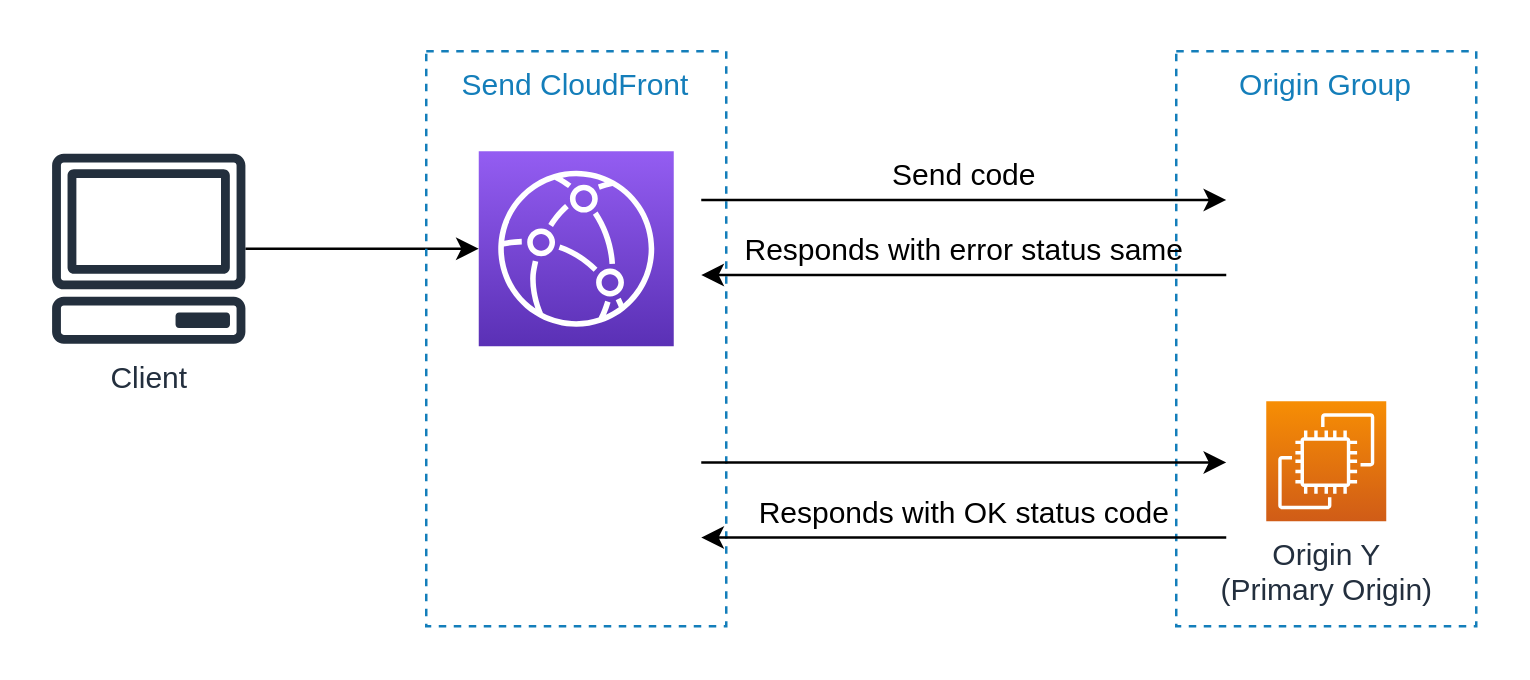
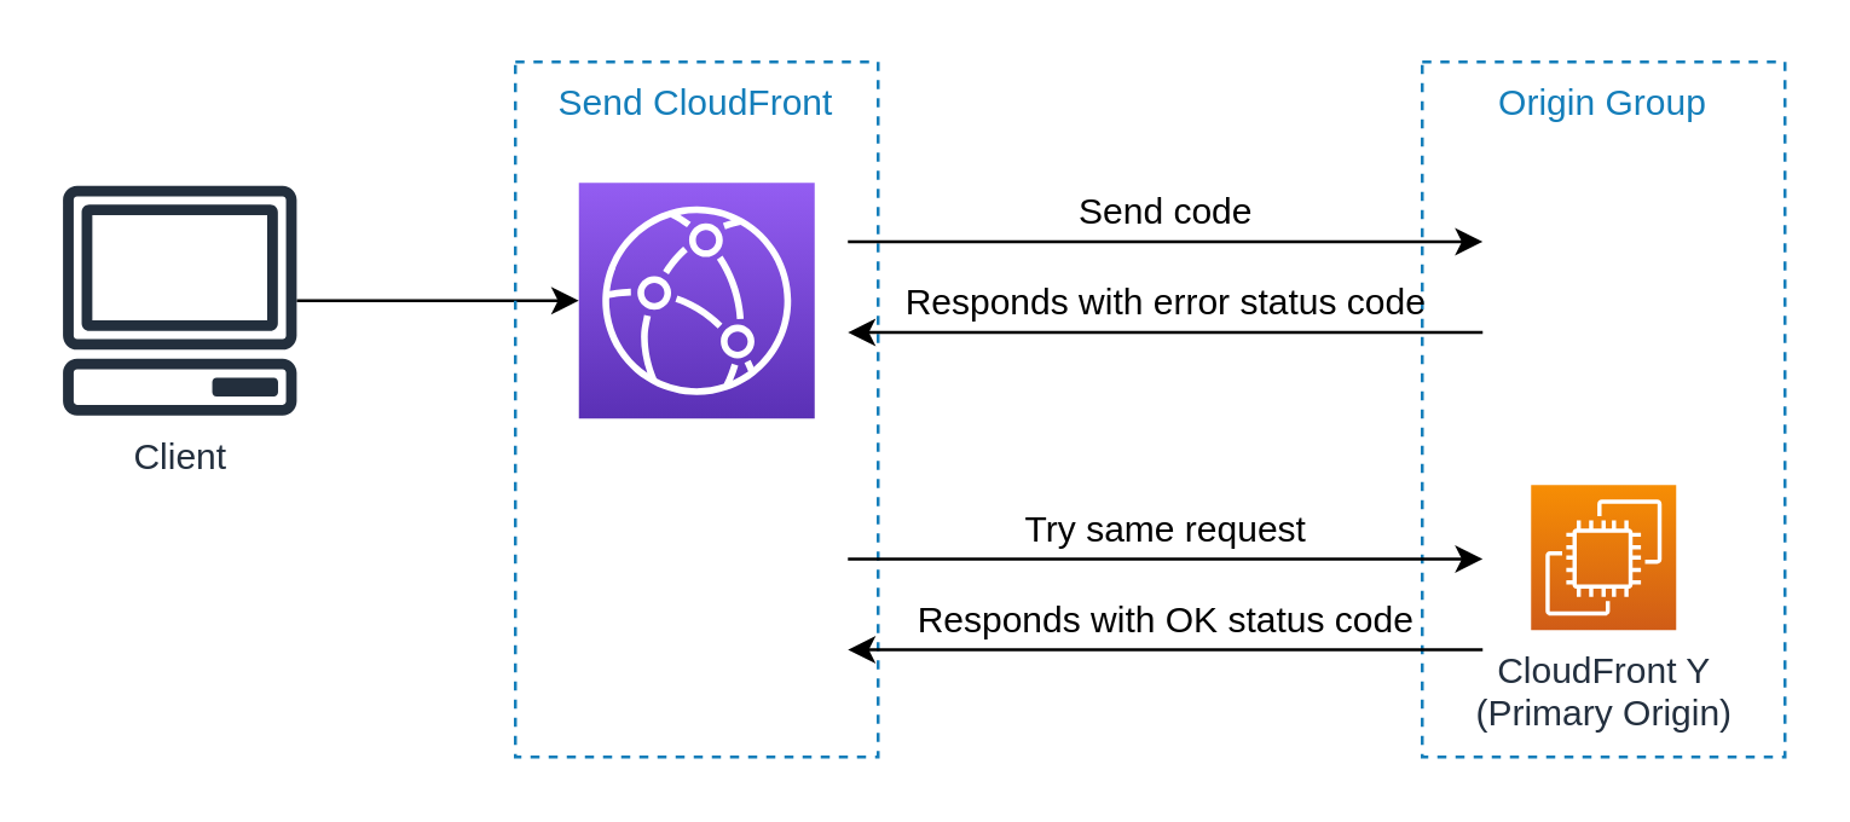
  <mxCell id="0" />
  <mxCell id="1" parent="0" />
  <mxCell id="2" style="edgeStyle=orthogonalEdgeStyle;rounded=0;orthogonalLoop=1;jettySize=auto;html=1;" edge="1" parent="1" source="3" target="5"><mxGeometry relative="1" as="geometry" /></mxCell>
  <mxCell id="3" value="Client" style="sketch=0;outlineConnect=0;fontColor=#232F3E;gradientColor=none;fillColor=#232F3D;strokeColor=none;dashed=0;verticalLabelPosition=bottom;verticalAlign=top;align=center;html=1;fontSize=12;fontStyle=0;aspect=fixed;pointerEvents=1;shape=mxgraph.aws4.client;" vertex="1" parent="1"><mxGeometry x="20" y="61" width="78" height="76" as="geometry" /></mxCell>
  <mxCell id="4" value="Send CloudFront" style="fillColor=none;strokeColor=#147EBA;dashed=1;verticalAlign=top;fontStyle=0;fontColor=#147EBA;whiteSpace=wrap;html=1;" vertex="1" parent="1"><mxGeometry x="170" y="20" width="120" height="230" as="geometry" /></mxCell>
  <mxCell id="5" value="" style="sketch=0;points=[[0,0,0],[0.25,0,0],[0.5,0,0],[0.75,0,0],[1,0,0],[0,1,0],[0.25,1,0],[0.5,1,0],[0.75,1,0],[1,1,0],[0,0.25,0],[0,0.5,0],[0,0.75,0],[1,0.25,0],[1,0.5,0],[1,0.75,0]];outlineConnect=0;fontColor=#232F3E;gradientColor=#945DF2;gradientDirection=north;fillColor=#5A30B5;strokeColor=#ffffff;dashed=0;verticalLabelPosition=bottom;verticalAlign=top;align=center;html=1;fontSize=12;fontStyle=0;aspect=fixed;shape=mxgraph.aws4.resourceIcon;resIcon=mxgraph.aws4.cloudfront;" vertex="1" parent="1"><mxGeometry x="191" y="60" width="78" height="78" as="geometry" /></mxCell>
  <mxCell id="6" value="Origin Group" style="fillColor=none;strokeColor=#147EBA;dashed=1;verticalAlign=top;fontStyle=0;fontColor=#147EBA;whiteSpace=wrap;html=1;" vertex="1" parent="1"><mxGeometry x="470" y="20" width="120" height="230" as="geometry" /></mxCell>
- <mxCell id="7" value="Origin Y&lt;br&gt;(Primary Origin)" style="sketch=0;points=[[0,0,0],[0.25,0,0],[0.5,0,0],[0.75,0,0],[1,0,0],[0,1,0],[0.25,1,0],[0.5,1,0],[0.75,1,0],[1,1,0],[0,0.25,0],[0,0.5,0],[0,0.75,0],[1,0.25,0],[1,0.5,0],[1,0.75,0]];outlineConnect=0;fontColor=#232F3E;gradientColor=#F78E04;gradientDirection=north;fillColor=#D05C17;strokeColor=#ffffff;dashed=0;verticalLabelPosition=bottom;verticalAlign=top;align=center;html=1;fontSize=12;fontStyle=0;aspect=fixed;shape=mxgraph.aws4.resourceIcon;resIcon=mxgraph.aws4.ec2;" vertex="1" parent="1"><mxGeometry x="506" y="160" width="48" height="48" as="geometry" /></mxCell>
+ <mxCell id="7" value="CloudFront Y&lt;br&gt;(Primary Origin)" style="sketch=0;points=[[0,0,0],[0.25,0,0],[0.5,0,0],[0.75,0,0],[1,0,0],[0,1,0],[0.25,1,0],[0.5,1,0],[0.75,1,0],[1,1,0],[0,0.25,0],[0,0.5,0],[0,0.75,0],[1,0.25,0],[1,0.5,0],[1,0.75,0]];outlineConnect=0;fontColor=#232F3E;gradientColor=#F78E04;gradientDirection=north;fillColor=#D05C17;strokeColor=#ffffff;dashed=0;verticalLabelPosition=bottom;verticalAlign=top;align=center;html=1;fontSize=12;fontStyle=0;aspect=fixed;shape=mxgraph.aws4.resourceIcon;resIcon=mxgraph.aws4.ec2;" vertex="1" parent="1"><mxGeometry x="506" y="160" width="48" height="48" as="geometry" /></mxCell>
  <mxCell id="8" value="" style="edgeStyle=none;orthogonalLoop=1;jettySize=auto;html=1;rounded=0;" edge="1" parent="1"><mxGeometry width="100" relative="1" as="geometry"><mxPoint x="280" y="79.5" as="sourcePoint" /><mxPoint x="490" y="79.5" as="targetPoint" /><Array as="points" /></mxGeometry></mxCell>
  <mxCell id="9" value="Send code" style="text;html=1;align=center;verticalAlign=middle;resizable=0;points=[];autosize=1;strokeColor=none;fillColor=none;" vertex="1" parent="1"><mxGeometry x="340" y="55" width="90" height="30" as="geometry" /></mxCell>
  <mxCell id="10" value="" style="edgeStyle=none;orthogonalLoop=1;jettySize=auto;html=1;rounded=0;" edge="1" parent="1"><mxGeometry width="100" relative="1" as="geometry"><mxPoint x="280" y="184.5" as="sourcePoint" /><mxPoint x="490" y="184.5" as="targetPoint" /><Array as="points" /></mxGeometry></mxCell>
+ <mxCell id="11" value="Try same request" style="text;html=1;align=center;verticalAlign=middle;resizable=0;points=[];autosize=1;strokeColor=none;fillColor=none;" vertex="1" parent="1"><mxGeometry x="325" y="160" width="120" height="30" as="geometry" /></mxCell>
  <mxCell id="12" value="" style="edgeStyle=none;orthogonalLoop=1;jettySize=auto;html=1;rounded=0;" edge="1" parent="1"><mxGeometry width="100" relative="1" as="geometry"><mxPoint x="490" y="109.5" as="sourcePoint" /><mxPoint x="280" y="109.5" as="targetPoint" /><Array as="points" /></mxGeometry></mxCell>
- <mxCell id="13" value="Responds with error status same" style="text;html=1;align=center;verticalAlign=middle;resizable=0;points=[];autosize=1;strokeColor=none;fillColor=none;" vertex="1" parent="1"><mxGeometry x="285" y="85" width="200" height="30" as="geometry" /></mxCell>
+ <mxCell id="13" value="Responds with error status code" style="text;html=1;align=center;verticalAlign=middle;resizable=0;points=[];autosize=1;strokeColor=none;fillColor=none;" vertex="1" parent="1"><mxGeometry x="285" y="85" width="200" height="30" as="geometry" /></mxCell>
  <mxCell id="14" value="" style="edgeStyle=none;orthogonalLoop=1;jettySize=auto;html=1;rounded=0;" edge="1" parent="1"><mxGeometry width="100" relative="1" as="geometry"><mxPoint x="490" y="214.5" as="sourcePoint" /><mxPoint x="280" y="214.5" as="targetPoint" /><Array as="points" /></mxGeometry></mxCell>
  <mxCell id="15" value="Responds with OK status code" style="text;html=1;align=center;verticalAlign=middle;resizable=0;points=[];autosize=1;strokeColor=none;fillColor=none;" vertex="1" parent="1"><mxGeometry x="290" y="190" width="190" height="30" as="geometry" /></mxCell>
